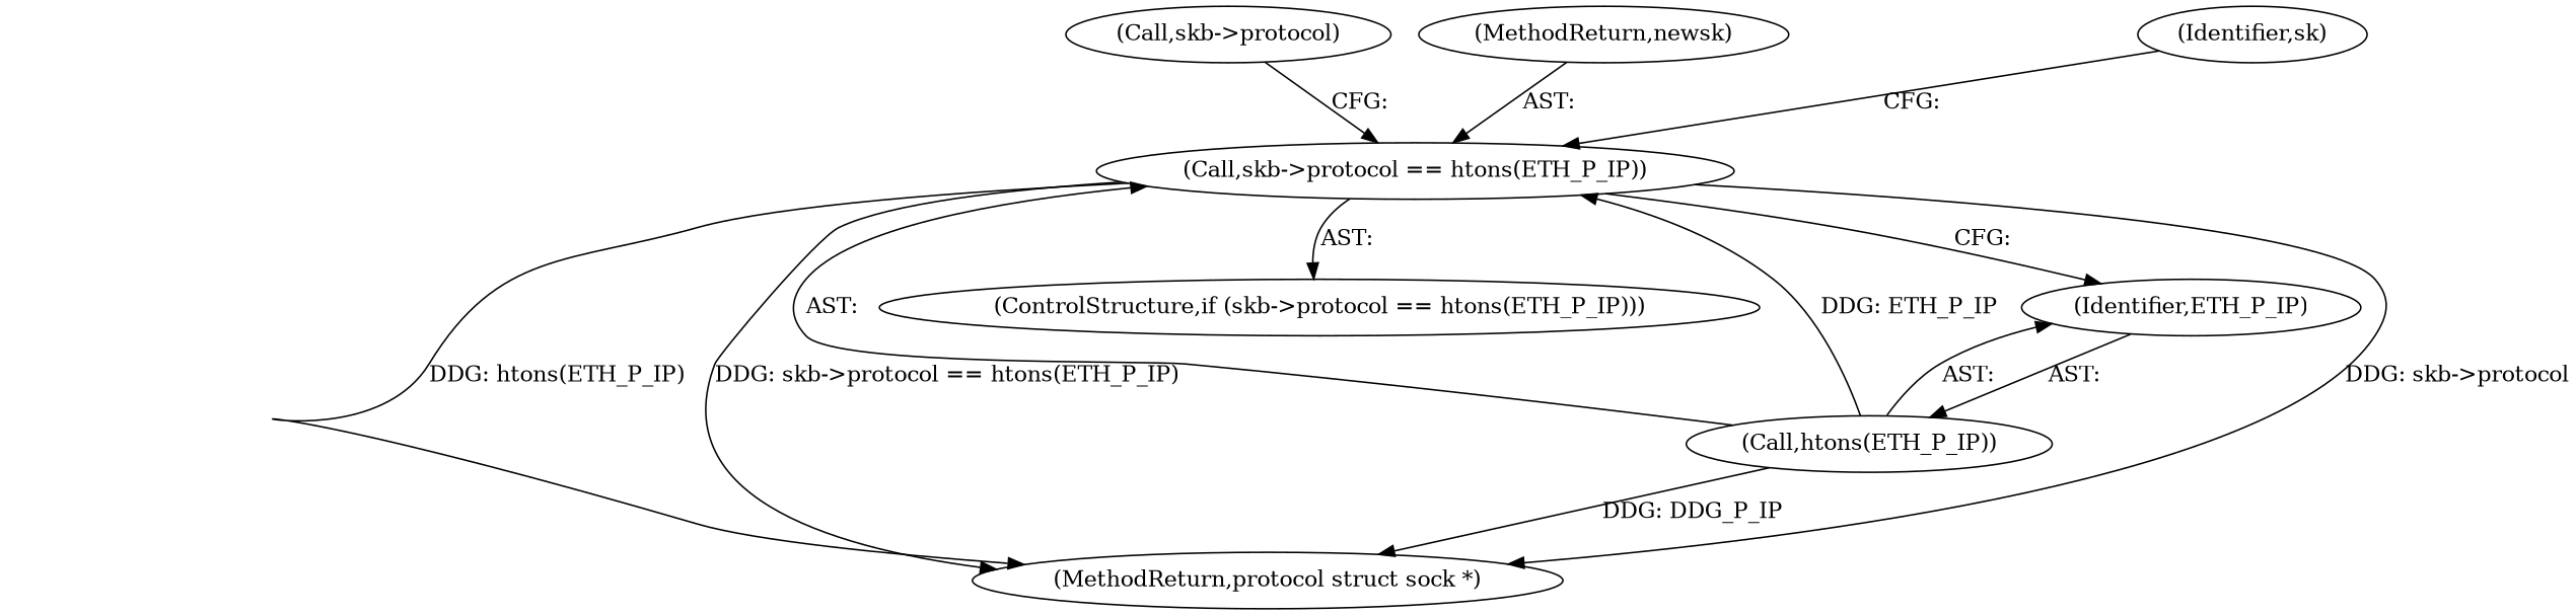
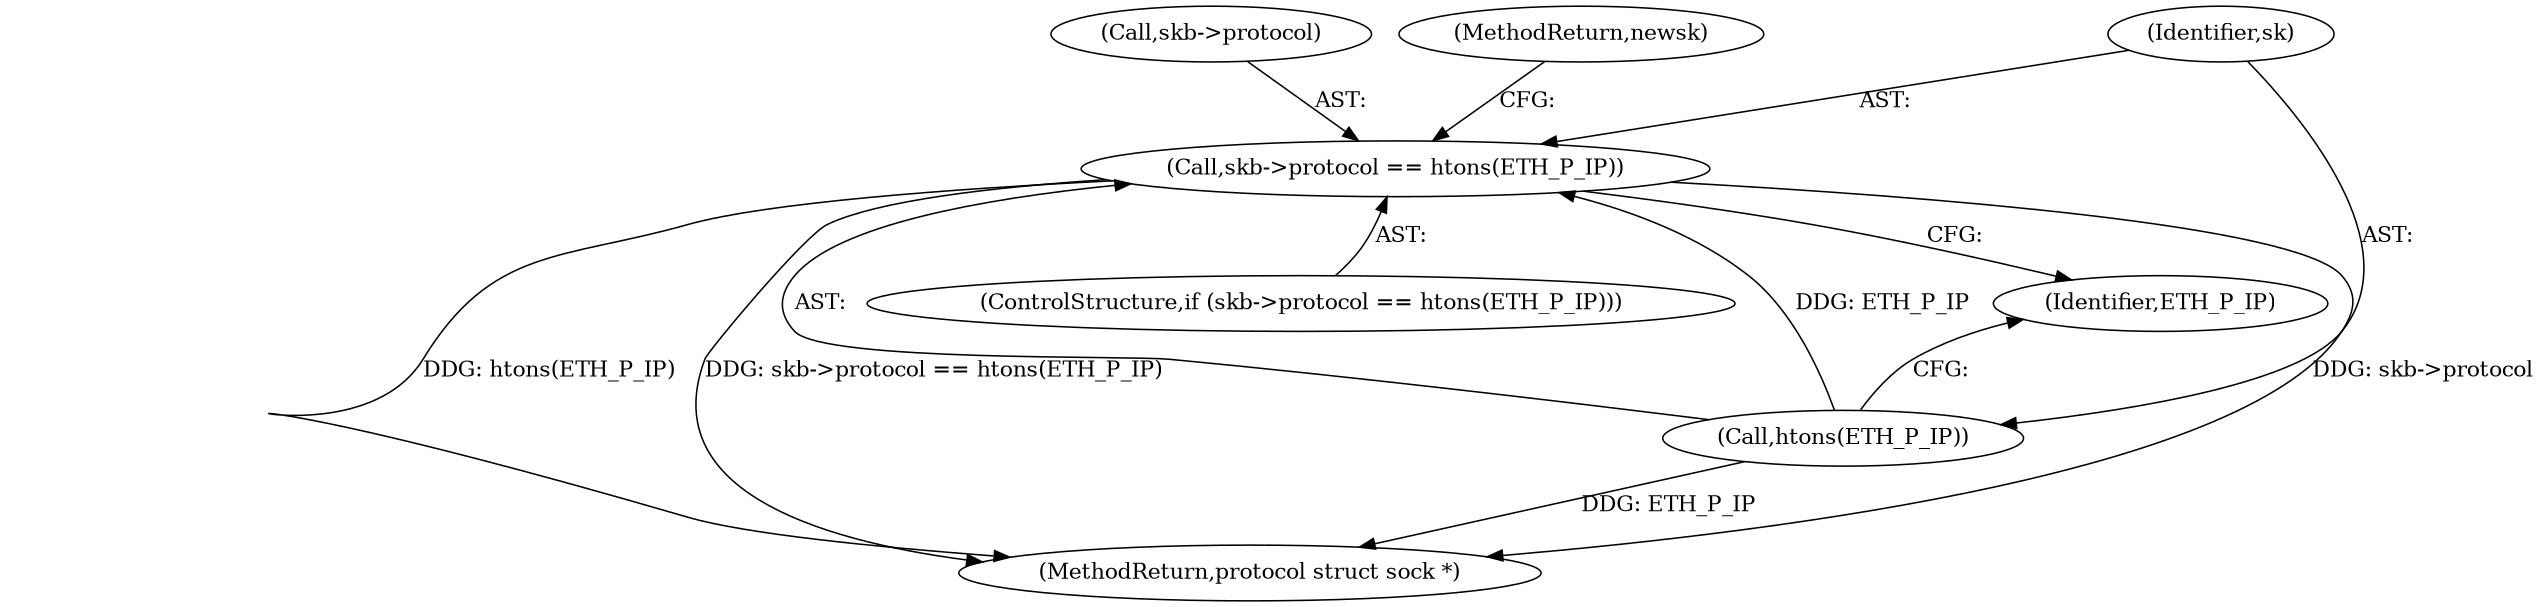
  digraph {
    n1 [label="(Call,skb->protocol == htons(ETH_P_IP))"]
    n2 [label="(MethodReturn,protocol struct sock *)"]
    n3 [label="(ControlStructure,if (skb->protocol == htons(ETH_P_IP)))"]
    n4 [label="(Identifier,ETH_P_IP)"]
    n5 [label="(Call,htons(ETH_P_IP))"]
    n6 [label="(Call,skb->protocol)"]
    n7 [label="(Identifier,sk)"]
    n8 [label="(MethodReturn,newsk)"]
    n1 -> n2 [label="DDG: skb->protocol"]
    n1 -> n2 [label="DDG: htons(ETH_P_IP)"]
    n1 -> n2 [label="DDG: skb->protocol == htons(ETH_P_IP)"]
-   n1 -> n3 [label="AST: "]
+   n3 -> n1 [label="AST: "]
    n1 -> n4 [label="CFG: "]
-   n4 -> n5 [label="AST: "]
+   n7 -> n5 [label="AST: "]
    n5 -> n1 [label="AST: "]
    n5 -> n1 [label="DDG: ETH_P_IP"]
-   n5 -> n2 [label="DDG: DDG_P_IP"]
-   n5 -> n4 [label="AST: "]
-   n6 -> n1 [label="CFG: "]
-   n7 -> n1 [label="CFG: "]
-   n8 -> n1 [label="AST: "]
+   n5 -> n2 [label="DDG: ETH_P_IP"]
+   n5 -> n4 [label="CFG: "]
+   n6 -> n1 [label="AST: "]
+   n7 -> n1 [label="AST: "]
+   n8 -> n1 [label="CFG: "]
  }
